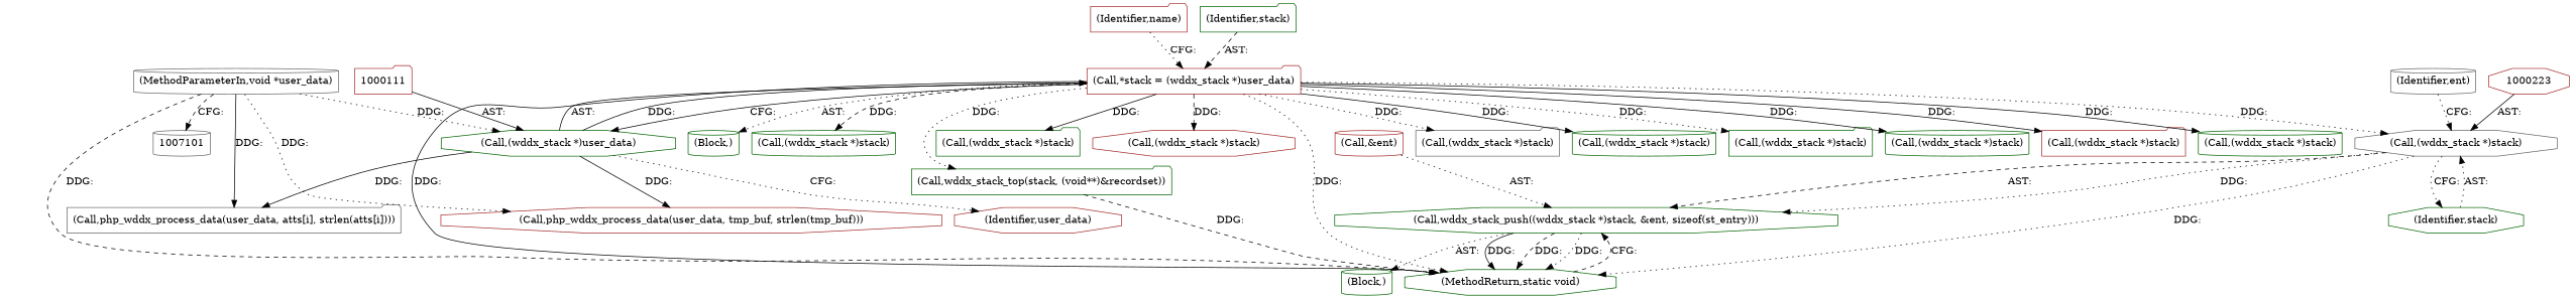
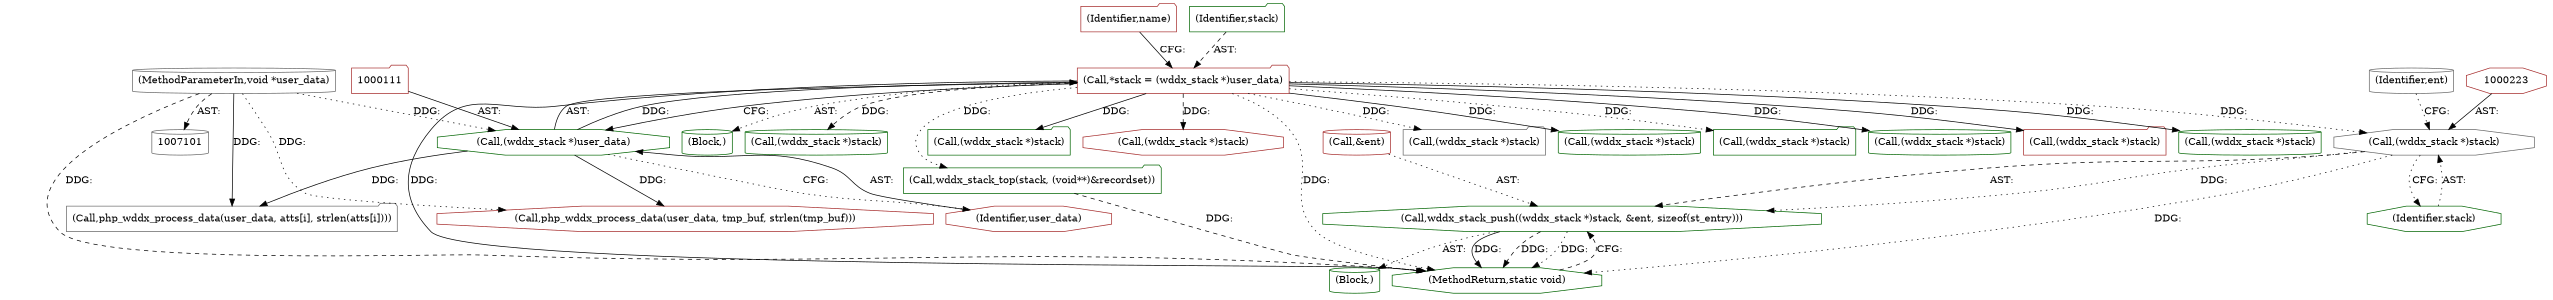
  digraph {
    node [color=darkgreen shape=cylinder]
    edge [style=dotted]
    n1 [color=gray40 label="(Call,(wddx_stack *)stack)" shape=octagon]
    n2 [label="(Call,wddx_stack_push((wddx_stack *)stack, &ent, sizeof(st_entry)))" shape=octagon]
    n3 [label="(MethodReturn,static void)" shape=octagon]
    n4 [label="(Identifier,stack)" shape=octagon]
    n5 [label="(Block,)"]
    n6 [color=brown label="(Call,*stack = (wddx_stack *)user_data)" shape=folder]
    n7 [label="(Call,(wddx_stack *)user_data)" shape=octagon]
    n8 [label="(Call,(wddx_stack *)stack)" shape=folder]
    n9 [color=brown label="(Call,(wddx_stack *)stack)" shape=octagon]
    n10 [color=gray40 label="(Call,(wddx_stack *)stack)" shape=folder]
    n11 [label="(Call,(wddx_stack *)stack)"]
    n12 [label="(Call,(wddx_stack *)stack)" shape=folder]
    n13 [label="(Call,(wddx_stack *)stack)"]
    n14 [color=brown label="(Call,(wddx_stack *)stack)" shape=folder]
    n15 [label="(Call,(wddx_stack *)stack)"]
    n16 [label="(Block,)"]
    n17 [label="(Call,(wddx_stack *)stack)"]
    n18 [label="(Call,wddx_stack_top(stack, (void**)&recordset))" shape=folder]
    n19 [color=gray40 label="(Call,php_wddx_process_data(user_data, atts[i], strlen(atts[i])))" shape=folder]
    n20 [color=brown label="(Call,php_wddx_process_data(user_data, tmp_buf, strlen(tmp_buf)))" shape=octagon]
    n21 [color=brown label="(Identifier,user_data)" shape=octagon]
    n22 [color=gray40 label="(MethodParameterIn,void *user_data)"]
    n23 [color=gray40 label=1007101]
    n24 [color=brown label="(Identifier,name)" shape=folder]
    n25 [color=brown label="(Call,&ent)"]
    n26 [label="(Identifier,stack)" shape=folder]
    n27 [color=gray40 label="(Identifier,ent)"]
    n28 [color=brown label=1000223 shape=octagon]
    1000111 [color=brown shape=folder]
    n1 -> n2 [label="AST: " style=dashed]
    n1 -> n2 [label="DDG: "]
    n1 -> n3 [label="DDG: "]
    n1 -> n4 [label="CFG: "]
    n2 -> n3 [label="DDG: " style=solid]
    n2 -> n3 [label="DDG: " style=dashed]
    n2 -> n3 [label="DDG: "]
    n2 -> n5 [label="AST: "]
    n3 -> n2 [label="CFG: " style=dashed]
    n4 -> n1 [label="AST: "]
    n6 -> n1 [label="DDG: "]
    n6 -> n3 [label="DDG: "]
    n6 -> n3 [label="DDG: " style=solid]
    n6 -> n7 [label="CFG: " style=solid]
    n6 -> n8 [label="DDG: " style=solid]
    n6 -> n9 [label="DDG: " style=dashed]
    n6 -> n10 [label="DDG: "]
    n6 -> n11 [label="DDG: " style=solid]
    n6 -> n12 [label="DDG: "]
    n6 -> n13 [label="DDG: " style=solid]
    n6 -> n14 [label="DDG: " style=solid]
    n6 -> n15 [label="DDG: " style=solid]
    n6 -> n16 [label="AST: "]
    n6 -> n17 [label="DDG: " style=dashed]
    n6 -> n18 [label="DDG: "]
    n7 -> n6 [label="AST: " style=solid]
    n7 -> n6 [label="DDG: " style=solid]
    n7 -> n19 [label="DDG: " style=solid]
    n7 -> n20 [label="DDG: " style=solid]
    n7 -> n21 [label="CFG: "]
    n18 -> n3 [label="DDG: " style=dashed]
+   n21 -> n7 [label="AST: " style=solid]
    n22 -> n3 [label="DDG: " style=dashed]
    n22 -> n7 [label="DDG: "]
    n22 -> n19 [label="DDG: " style=solid]
    n22 -> n20 [label="DDG: "]
-   n22 -> n23 [label="CFG: " style=dashed]
-   n24 -> n6 [label="CFG: "]
+   n22 -> n23 [label="AST: " style=dashed]
+   n24 -> n6 [label="CFG: " style=solid]
    n25 -> n2 [label="AST: "]
    n26 -> n6 [label="AST: " style=dashed]
    n27 -> n1 [label="CFG: "]
    n28 -> n1 [label="AST: " style=solid]
    1000111 -> n7 [label="AST: " style=solid]
  }
